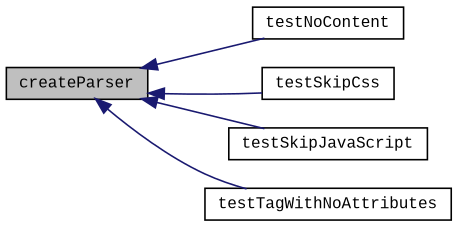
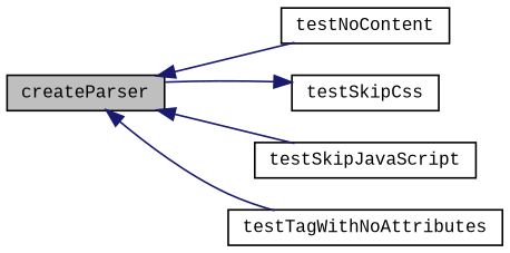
  digraph {
    fontname="Liberation Mono"
    rankdir=LR
    node [color=black fillcolor=white fontname="Liberation Mono" fontsize=10 shape=record style=filled]
    edge [color=midnightblue dir=back fontname="Liberation Mono" fontsize=10 labelfontname=Helvetica labelfontsize=10 style=solid]
    n1 [fillcolor=grey75 fontcolor=black height=0.2 label=createParser width=0.4]
    n2 [height=0.2 label=testNoContent width=0.4]
    n3 [height=0.2 label=testSkipCss width=0.4]
    n4 [height=0.2 label=testSkipJavaScript width=0.4]
    n5 [height=0.2 label=testTagWithNoAttributes width=0.4]
    n1 -> n2
-   n1 -> n3
+   n3 -> n1
    n1 -> n4
    n1 -> n5
  }
